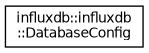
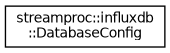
  digraph {
    rankdir=LR
-   n1 [color=black fillcolor=white fontname=Helvetica fontsize=10 height=0.2 label="influxdb::influxdb\l::DatabaseConfig" shape=record style=filled width=0.4]
+   n1 [color=black fillcolor=white fontname=Helvetica fontsize=10 height=0.2 label="streamproc::influxdb\l::DatabaseConfig" shape=record style=filled width=0.4]
  }
